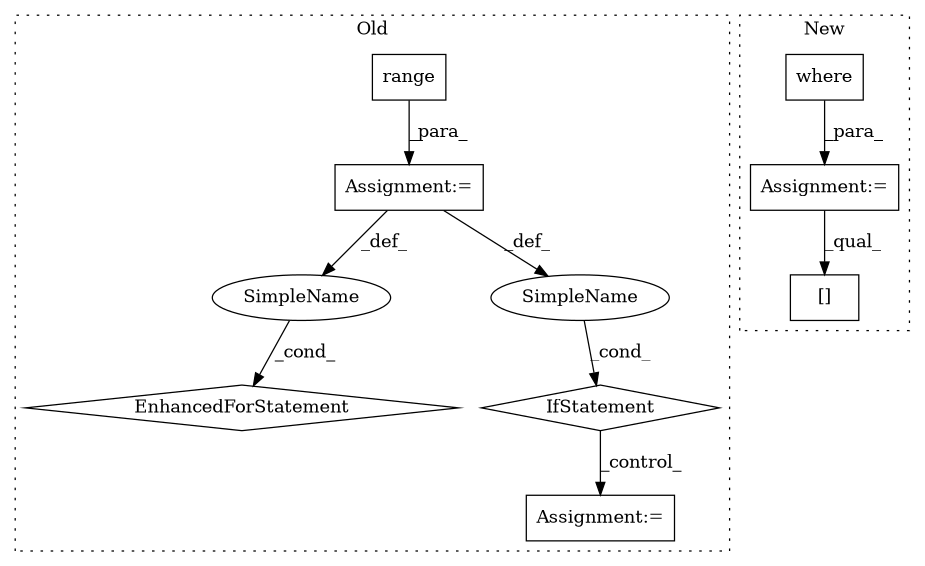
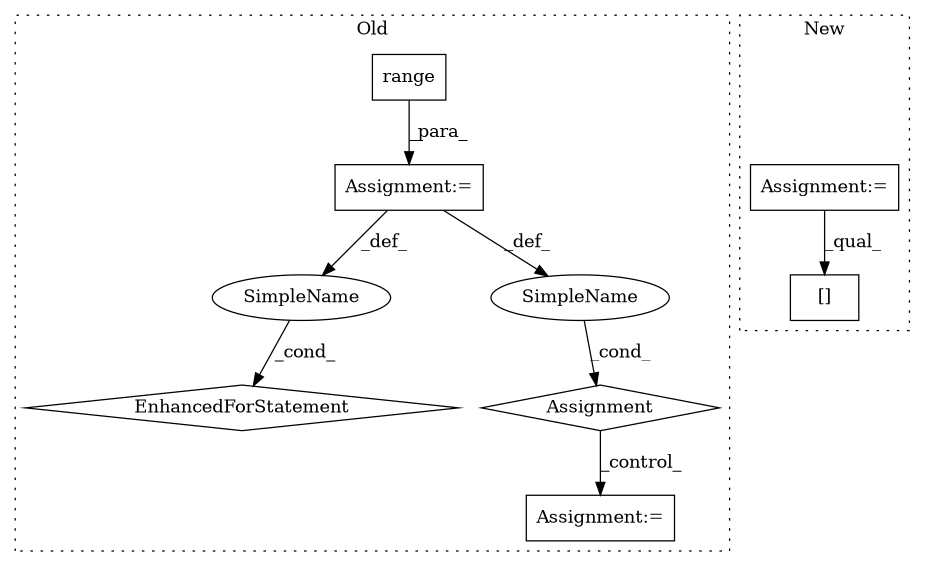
  digraph {
    node [a=7 l=1 s="16282,16359" shape=box]
    n1 [a=32 l="6,1" label=range s="16343,16358"]
    n2 [l="53,2" label="Assignment:="]
    n3 [a=70 l="53,2" label=EnhancedForStatement shape=diamond]
    n4 [label="Assignment:=" s=16482]
    n5 [a=42 label=SimpleName s=16339 shape=ellipse]
-   n6 [a=25 l="4,2" label=IfStatement s="16369,16464" shape=diamond]
+   n6 [a=25 l="4,2" label=Assignment s="16369,16464" shape=diamond]
    n7 [a=42 label=SimpleName shape=ellipse l="" s=""]
-   n8 [a=32 l="6,1" label=where s="16673,16714"]
    n9 [label="Assignment:=" s=16654]
    n10 [a=2 l="5,1" label="[]" s="16729,16735"]
    subgraph cluster_1 {
      label=Old
      style=dotted
      n1
      n2
      n3
      n4
      n5
      n6
      n7
    }
    subgraph cluster_2 {
      label=New
      style=dotted
-     n8
      n9
      n10
    }
    n1 -> n2 [label=_para_]
    n2 -> n5 [label=_def_]
    n2 -> n7 [label=_def_]
    n5 -> n3 [label=_cond_]
    n6 -> n4 [label=_control_]
    n7 -> n6 [label=_cond_]
-   n8 -> n9 [label=_para_]
    n9 -> n10 [label=_qual_]
  }
